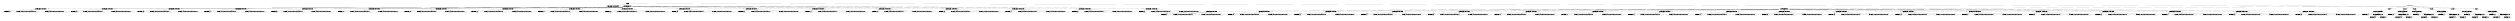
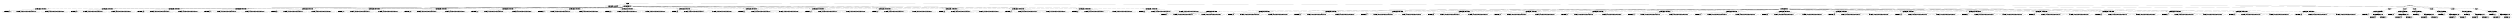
  digraph {
    fontname="DejaVu Serif"
    ranksep=.25
    node [fontname="DejaVu Serif"]
    edge [fontname="DejaVu Serif"]
    n1 [label=MODULE]
-   n2 [label="IDENTIFIERS: module_module"]
+   n2 [label="IDENTIFIERS: top_module"]
    n3 [label=VAR_DECLARE_LIST]
    n4 [label=MODULE_INPUT]
    n5 [label="VAR_DECLARE:  INPUT PORT"]
    n6 [label="VAR_DECLARE:  INPUT PORT"]
    n7 [label="VAR_DECLARE:  INPUT PORT"]
    n8 [label="VAR_DECLARE:  INPUT PORT"]
    n9 [label="VAR_DECLARE:  INPUT PORT"]
    n10 [label="VAR_DECLARE:  INPUT PORT"]
    n11 [label="VAR_DECLARE:  INPUT PORT"]
    n12 [label="VAR_DECLARE:  INPUT PORT"]
    n13 [label="VAR_DECLARE:  INPUT PORT"]
    n14 [label="VAR_DECLARE:  INPUT PORT"]
    n15 [label="VAR_DECLARE:  INPUT PORT"]
    n16 [label="VAR_DECLARE:  INPUT PORT"]
    n17 [label="VAR_DECLARE:  OUTPUT PORT"]
    n18 [label="VAR_DECLARE:  OUTPUT PORT"]
    n19 [label="VAR_DECLARE:  OUTPUT PORT"]
    n20 [label="VAR_DECLARE:  OUTPUT PORT"]
    n21 [label="VAR_DECLARE:  OUTPUT PORT"]
    n22 [label="VAR_DECLARE:  OUTPUT PORT"]
    n23 [label=VAR_DECLARE_LIST]
    n24 [label=ASSIGN]
    n25 [label=ASSIGN]
    n26 [label=ASSIGN]
    n27 [label=ASSIGN]
    n28 [label=ASSIGN]
    n29 [label=ASSIGN]
    n30 [label="IDENTIFIERS: a1"]
    n31 [label="NUMBERS: 00000000000000000000000000000100 ()"]
    n32 [label="NUMBERS: 00000000000000000000000000000000 ()"]
    n33 [label="IDENTIFIERS: a2"]
    n34 [label="NUMBERS: 00000000000000000000000000000100 ()"]
    n35 [label="NUMBERS: 00000000000000000000000000000000 ()"]
    n36 [label="IDENTIFIERS: a3"]
    n37 [label="NUMBERS: 00000000000000000000000000000100 ()"]
    n38 [label="NUMBERS: 00000000000000000000000000000000 ()"]
    n39 [label="IDENTIFIERS: a4"]
    n40 [label="NUMBERS: 00000000000000000000000000000100 ()"]
    n41 [label="NUMBERS: 00000000000000000000000000000000 ()"]
    n42 [label="IDENTIFIERS: a5"]
    n43 [label="NUMBERS: 00000000000000000000000000000100 ()"]
    n44 [label="NUMBERS: 00000000000000000000000000000000 ()"]
    n45 [label="IDENTIFIERS: b1"]
    n46 [label="NUMBERS: 00000000000000000000000000000100 ()"]
    n47 [label="NUMBERS: 00000000000000000000000000000000 ()"]
    n48 [label="IDENTIFIERS: b2"]
    n49 [label="NUMBERS: 00000000000000000000000000000100 ()"]
    n50 [label="NUMBERS: 00000000000000000000000000000000 ()"]
    n51 [label="IDENTIFIERS: b3"]
    n52 [label="NUMBERS: 00000000000000000000000000000100 ()"]
    n53 [label="NUMBERS: 00000000000000000000000000000000 ()"]
    n54 [label="IDENTIFIERS: b4"]
    n55 [label="NUMBERS: 00000000000000000000000000000100 ()"]
    n56 [label="NUMBERS: 00000000000000000000000000000000 ()"]
    n57 [label="IDENTIFIERS: b5"]
    n58 [label="NUMBERS: 00000000000000000000000000000100 ()"]
    n59 [label="NUMBERS: 00000000000000000000000000000000 ()"]
    n60 [label="IDENTIFIERS: a6"]
    n61 [label="NUMBERS: 00000000000000000000000000000100 ()"]
    n62 [label="NUMBERS: 00000000000000000000000000000000 ()"]
    n63 [label="IDENTIFIERS: b6"]
    n64 [label="NUMBERS: 00000000000000000000000000000100 ()"]
    n65 [label="NUMBERS: 00000000000000000000000000000000 ()"]
    n66 [label="IDENTIFIERS: c1"]
    n67 [label="NUMBERS: 00000000000000000000000000001001 ()"]
    n68 [label="NUMBERS: 00000000000000000000000000000000 ()"]
    n69 [label="IDENTIFIERS: c2"]
    n70 [label="NUMBERS: 00000000000000000000000000001001 ()"]
    n71 [label="NUMBERS: 00000000000000000000000000000000 ()"]
    n72 [label="IDENTIFIERS: c3"]
    n73 [label="NUMBERS: 00000000000000000000000000001001 ()"]
    n74 [label="NUMBERS: 00000000000000000000000000000000 ()"]
    n75 [label="IDENTIFIERS: c4"]
    n76 [label="NUMBERS: 00000000000000000000000000001001 ()"]
    n77 [label="NUMBERS: 00000000000000000000000000000000 ()"]
    n78 [label="IDENTIFIERS: c5"]
    n79 [label="NUMBERS: 00000000000000000000000000001001 ()"]
    n80 [label="NUMBERS: 00000000000000000000000000000000 ()"]
    n81 [label="IDENTIFIERS: c6"]
    n82 [label="NUMBERS: 00000000000000000000000000001001 ()"]
    n83 [label="NUMBERS: 00000000000000000000000000000000 ()"]
    n84 [label="VAR_DECLARE:  INPUT PORT"]
    n85 [label="VAR_DECLARE:  INPUT PORT"]
    n86 [label="VAR_DECLARE:  INPUT PORT"]
    n87 [label="VAR_DECLARE:  INPUT PORT"]
    n88 [label="VAR_DECLARE:  INPUT PORT"]
    n89 [label="VAR_DECLARE:  INPUT PORT"]
    n90 [label="VAR_DECLARE:  INPUT PORT"]
    n91 [label="VAR_DECLARE:  INPUT PORT"]
    n92 [label="VAR_DECLARE:  INPUT PORT"]
    n93 [label="VAR_DECLARE:  INPUT PORT"]
    n94 [label="VAR_DECLARE:  INPUT PORT"]
    n95 [label="VAR_DECLARE:  INPUT PORT"]
    n96 [label="VAR_DECLARE:  OUTPUT PORT"]
    n97 [label="VAR_DECLARE:  OUTPUT PORT"]
    n98 [label="VAR_DECLARE:  OUTPUT PORT"]
    n99 [label="VAR_DECLARE:  OUTPUT PORT"]
    n100 [label="VAR_DECLARE:  OUTPUT PORT"]
    n101 [label="VAR_DECLARE:  OUTPUT PORT"]
    n102 [label=BLOCKING_STATEMENT]
    n103 [label=BLOCKING_STATEMENT]
    n104 [label=BLOCKING_STATEMENT]
    n105 [label=BLOCKING_STATEMENT]
    n106 [label=BLOCKING_STATEMENT]
    n107 [label=BLOCKING_STATEMENT]
    n108 [label="IDENTIFIERS: a1"]
    n109 [label="NUMBERS: 00000000000000000000000000000100 ()"]
    n110 [label="NUMBERS: 00000000000000000000000000000000 ()"]
    n111 [label="IDENTIFIERS: a2"]
    n112 [label="NUMBERS: 00000000000000000000000000000100 ()"]
    n113 [label="NUMBERS: 00000000000000000000000000000000 ()"]
    n114 [label="IDENTIFIERS: a3"]
    n115 [label="NUMBERS: 00000000000000000000000000000100 ()"]
    n116 [label="NUMBERS: 00000000000000000000000000000000 ()"]
    n117 [label="IDENTIFIERS: a4"]
    n118 [label="NUMBERS: 00000000000000000000000000000100 ()"]
    n119 [label="NUMBERS: 00000000000000000000000000000000 ()"]
    n120 [label="IDENTIFIERS: a5"]
    n121 [label="NUMBERS: 00000000000000000000000000000100 ()"]
    n122 [label="NUMBERS: 00000000000000000000000000000000 ()"]
    n123 [label="IDENTIFIERS: b1"]
    n124 [label="NUMBERS: 00000000000000000000000000000100 ()"]
    n125 [label="NUMBERS: 00000000000000000000000000000000 ()"]
    n126 [label="IDENTIFIERS: b2"]
    n127 [label="NUMBERS: 00000000000000000000000000000100 ()"]
    n128 [label="NUMBERS: 00000000000000000000000000000000 ()"]
    n129 [label="IDENTIFIERS: b3"]
    n130 [label="NUMBERS: 00000000000000000000000000000100 ()"]
    n131 [label="NUMBERS: 00000000000000000000000000000000 ()"]
    n132 [label="IDENTIFIERS: b4"]
    n133 [label="NUMBERS: 00000000000000000000000000000100 ()"]
    n134 [label="NUMBERS: 00000000000000000000000000000000 ()"]
    n135 [label="IDENTIFIERS: b5"]
    n136 [label="NUMBERS: 00000000000000000000000000000100 ()"]
    n137 [label="NUMBERS: 00000000000000000000000000000000 ()"]
    n138 [label="IDENTIFIERS: a6"]
    n139 [label="NUMBERS: 00000000000000000000000000000100 ()"]
    n140 [label="NUMBERS: 00000000000000000000000000000000 ()"]
    n141 [label="IDENTIFIERS: b6"]
    n142 [label="NUMBERS: 00000000000000000000000000000100 ()"]
    n143 [label="NUMBERS: 00000000000000000000000000000000 ()"]
    n144 [label="IDENTIFIERS: c1"]
    n145 [label="NUMBERS: 00000000000000000000000000001001 ()"]
    n146 [label="NUMBERS: 00000000000000000000000000000000 ()"]
    n147 [label="IDENTIFIERS: c2"]
    n148 [label="NUMBERS: 00000000000000000000000000001001 ()"]
    n149 [label="NUMBERS: 00000000000000000000000000000000 ()"]
    n150 [label="IDENTIFIERS: c3"]
    n151 [label="NUMBERS: 00000000000000000000000000001001 ()"]
    n152 [label="NUMBERS: 00000000000000000000000000000000 ()"]
    n153 [label="IDENTIFIERS: c4"]
    n154 [label="NUMBERS: 00000000000000000000000000001001 ()"]
    n155 [label="NUMBERS: 00000000000000000000000000000000 ()"]
    n156 [label="IDENTIFIERS: c5"]
    n157 [label="NUMBERS: 00000000000000000000000000001001 ()"]
    n158 [label="NUMBERS: 00000000000000000000000000000000 ()"]
    n159 [label="IDENTIFIERS: c6"]
    n160 [label="NUMBERS: 00000000000000000000000000001001 ()"]
    n161 [label="NUMBERS: 00000000000000000000000000000000 ()"]
    n162 [label="IDENTIFIERS: c1"]
    n163 [label="BINARY_OPERATION: MUL"]
    n164 [label="IDENTIFIERS: a1"]
    n165 [label="IDENTIFIERS: b1"]
    n166 [label="IDENTIFIERS: c2"]
    n167 [label="BINARY_OPERATION: MUL"]
    n168 [label="IDENTIFIERS: a2"]
    n169 [label="IDENTIFIERS: b2"]
    n170 [label="IDENTIFIERS: c3"]
    n171 [label="BINARY_OPERATION: MUL"]
    n172 [label="IDENTIFIERS: a3"]
    n173 [label="IDENTIFIERS: b3"]
    n174 [label="IDENTIFIERS: c4"]
    n175 [label="BINARY_OPERATION: MUL"]
    n176 [label="IDENTIFIERS: a4"]
    n177 [label="IDENTIFIERS: b4"]
    n178 [label="IDENTIFIERS: c5"]
    n179 [label="BINARY_OPERATION: MUL"]
    n180 [label="IDENTIFIERS: a5"]
    n181 [label="IDENTIFIERS: b5"]
    n182 [label="IDENTIFIERS: c6"]
    n183 [label="BINARY_OPERATION: MUL"]
    n184 [label="IDENTIFIERS: a6"]
    n185 [label="IDENTIFIERS: b6"]
    n1 -> n2
    n1 -> n3
    n1 -> n4
    n3 -> n5
    n3 -> n6
    n3 -> n7
    n3 -> n8
    n3 -> n9
    n3 -> n10
    n3 -> n11
    n3 -> n12
    n3 -> n13
    n3 -> n14
    n3 -> n15
    n3 -> n16
    n3 -> n17
    n3 -> n18
    n3 -> n19
    n3 -> n20
    n3 -> n21
    n3 -> n22
    n4 -> n23
    n4 -> n24
    n4 -> n25
    n4 -> n26
    n4 -> n27
    n4 -> n28
    n4 -> n29
    n5 -> n30
    n5 -> n31
    n5 -> n32
    n6 -> n33
    n6 -> n34
    n6 -> n35
    n7 -> n36
    n7 -> n37
    n7 -> n38
    n8 -> n39
    n8 -> n40
    n8 -> n41
    n9 -> n42
    n9 -> n43
    n9 -> n44
    n10 -> n45
    n10 -> n46
    n10 -> n47
    n11 -> n48
    n11 -> n49
    n11 -> n50
    n12 -> n51
    n12 -> n52
    n12 -> n53
    n13 -> n54
    n13 -> n55
    n13 -> n56
    n14 -> n57
    n14 -> n58
    n14 -> n59
    n15 -> n60
    n15 -> n61
    n15 -> n62
    n16 -> n63
    n16 -> n64
    n16 -> n65
    n17 -> n66
    n17 -> n67
    n17 -> n68
    n18 -> n69
    n18 -> n70
    n18 -> n71
    n19 -> n72
    n19 -> n73
    n19 -> n74
    n20 -> n75
    n20 -> n76
    n20 -> n77
    n21 -> n78
    n21 -> n79
    n21 -> n80
    n22 -> n81
    n22 -> n82
    n22 -> n83
    n23 -> n84
    n23 -> n85
    n23 -> n86
    n23 -> n87
    n23 -> n88
    n23 -> n89
    n23 -> n90
    n23 -> n91
    n23 -> n92
    n23 -> n93
    n23 -> n94
    n23 -> n95
    n23 -> n96
    n23 -> n97
    n23 -> n98
    n23 -> n99
    n23 -> n100
    n23 -> n101
    n24 -> n102
    n25 -> n103
    n26 -> n104
    n27 -> n105
    n28 -> n106
    n29 -> n107
    n84 -> n108
    n84 -> n109
    n84 -> n110
    n85 -> n111
    n85 -> n112
    n85 -> n113
    n86 -> n114
    n86 -> n115
    n86 -> n116
    n87 -> n117
    n87 -> n118
    n87 -> n119
    n88 -> n120
    n88 -> n121
    n88 -> n122
    n89 -> n123
    n89 -> n124
    n89 -> n125
    n90 -> n126
    n90 -> n127
    n90 -> n128
    n91 -> n129
    n91 -> n130
    n91 -> n131
    n92 -> n132
    n92 -> n133
    n92 -> n134
    n93 -> n135
    n93 -> n136
    n93 -> n137
    n94 -> n138
    n94 -> n139
    n94 -> n140
    n95 -> n141
    n95 -> n142
    n95 -> n143
    n96 -> n144
    n96 -> n145
    n96 -> n146
    n97 -> n147
    n97 -> n148
    n97 -> n149
    n98 -> n150
    n98 -> n151
    n98 -> n152
    n99 -> n153
    n99 -> n154
    n99 -> n155
    n100 -> n156
    n100 -> n157
    n100 -> n158
    n101 -> n159
    n101 -> n160
    n101 -> n161
    n102 -> n162
    n102 -> n163
    n103 -> n166
    n103 -> n167
    n104 -> n170
    n104 -> n171
    n105 -> n174
    n105 -> n175
    n106 -> n178
    n106 -> n179
    n107 -> n182
    n107 -> n183
    n163 -> n164
    n163 -> n165
    n167 -> n168
    n167 -> n169
    n171 -> n172
    n171 -> n173
    n175 -> n176
    n175 -> n177
    n179 -> n180
    n179 -> n181
    n183 -> n184
    n183 -> n185
  }
